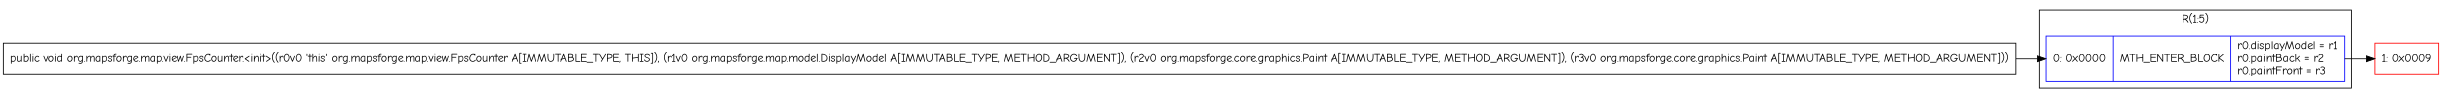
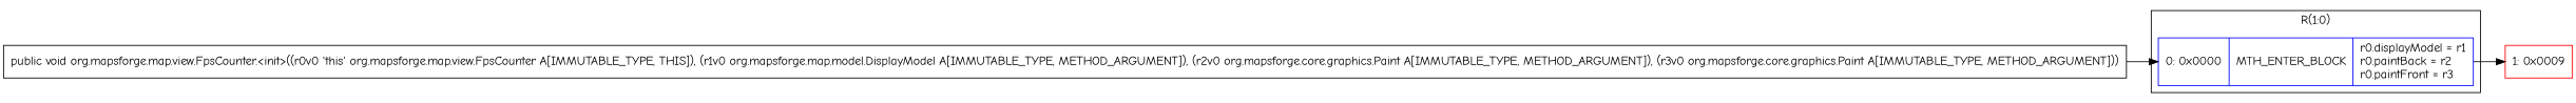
  digraph {
    rankdir=LR
    fontname="Comic Neue"
    node [shape=record fontname="Comic Neue"]
    edge [fontname="Comic Neue"]
    n1 [color=blue label="{0\:\ 0x0000|MTH_ENTER_BLOCK\l|r0.displayModel = r1\lr0.paintBack = r2\lr0.paintFront = r3\l}"]
    n2 [color=red label="{1\:\ 0x0009}"]
    n3 [label="{public void org.mapsforge.map.view.FpsCounter.\<init\>((r0v0 'this' org.mapsforge.map.view.FpsCounter A[IMMUTABLE_TYPE, THIS]), (r1v0 org.mapsforge.map.model.DisplayModel A[IMMUTABLE_TYPE, METHOD_ARGUMENT]), (r2v0 org.mapsforge.core.graphics.Paint A[IMMUTABLE_TYPE, METHOD_ARGUMENT]), (r3v0 org.mapsforge.core.graphics.Paint A[IMMUTABLE_TYPE, METHOD_ARGUMENT])) }"]
    subgraph cluster_1 {
-     label="R(1:5)"
+     label="R(1:0)"
      n1
    }
    n1 -> n2
    n3 -> n1
  }
